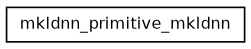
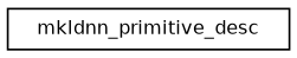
  digraph {
    rankdir=LR
-   n1 [color=black fillcolor=white fontname=Helvetica fontsize=10 height=0.2 label=mkldnn_primitive_mkldnn shape=record style=filled width=0.4]
+   n1 [color=black fillcolor=white fontname=Helvetica fontsize=10 height=0.2 label=mkldnn_primitive_desc shape=record style=filled width=0.4]
  }
